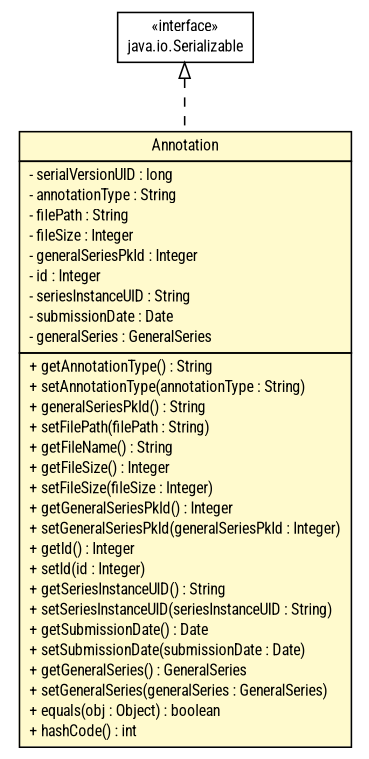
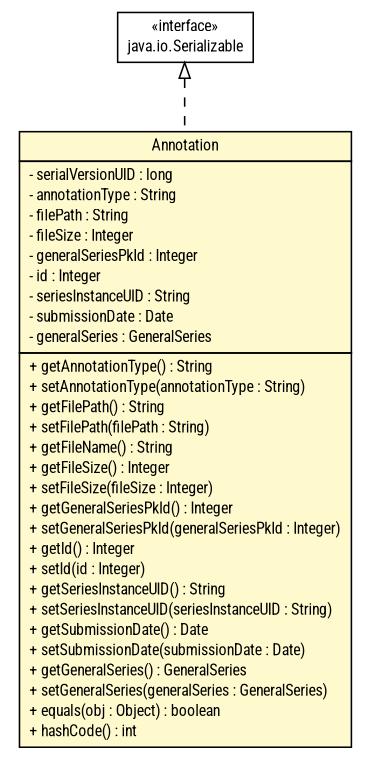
  digraph {
    fontname="Roboto Condensed"
    node [fontcolor=black fontname="Roboto Condensed" fontsize=10.0 shape=plaintext]
-   n1 [label=<<table border="0" cellborder="1" cellspacing="0" cellpadding="2" port="p" bgcolor="lemonChiffon" href="./Annotation.html"> 		<tr><td><table border="0" cellspacing="0" cellpadding="1"> 			<tr><td> Annotation </td></tr> 		</table></td></tr> 		<tr><td><table border="0" cellspacing="0" cellpadding="1"> 			<tr><td align="left"> - serialVersionUID : long </td></tr> 			<tr><td align="left"> - annotationType : String </td></tr> 			<tr><td align="left"> - filePath : String </td></tr> 			<tr><td align="left"> - fileSize : Integer </td></tr> 			<tr><td align="left"> - generalSeriesPkId : Integer </td></tr> 			<tr><td align="left"> - id : Integer </td></tr> 			<tr><td align="left"> - seriesInstanceUID : String </td></tr> 			<tr><td align="left"> - submissionDate : Date </td></tr> 			<tr><td align="left"> - generalSeries : GeneralSeries </td></tr> 		</table></td></tr> 		<tr><td><table border="0" cellspacing="0" cellpadding="1"> 			<tr><td align="left"> + getAnnotationType() : String </td></tr> 			<tr><td align="left"> + setAnnotationType(annotationType : String) </td></tr> 			<tr><td align="left"> + generalSeriesPkId() : String </td></tr> 			<tr><td align="left"> + setFilePath(filePath : String) </td></tr> 			<tr><td align="left"> + getFileName() : String </td></tr> 			<tr><td align="left"> + getFileSize() : Integer </td></tr> 			<tr><td align="left"> + setFileSize(fileSize : Integer) </td></tr> 			<tr><td align="left"> + getGeneralSeriesPkId() : Integer </td></tr> 			<tr><td align="left"> + setGeneralSeriesPkId(generalSeriesPkId : Integer) </td></tr> 			<tr><td align="left"> + getId() : Integer </td></tr> 			<tr><td align="left"> + setId(id : Integer) </td></tr> 			<tr><td align="left"> + getSeriesInstanceUID() : String </td></tr> 			<tr><td align="left"> + setSeriesInstanceUID(seriesInstanceUID : String) </td></tr> 			<tr><td align="left"> + getSubmissionDate() : Date </td></tr> 			<tr><td align="left"> + setSubmissionDate(submissionDate : Date) </td></tr> 			<tr><td align="left"> + getGeneralSeries() : GeneralSeries </td></tr> 			<tr><td align="left"> + setGeneralSeries(generalSeries : GeneralSeries) </td></tr> 			<tr><td align="left"> + equals(obj : Object) : boolean </td></tr> 			<tr><td align="left"> + hashCode() : int </td></tr> 		</table></td></tr> 		</table>>]
+   n1 [label=<<table border="0" cellborder="1" cellspacing="0" cellpadding="2" port="p" bgcolor="lemonChiffon" href="./Annotation.html"> 		<tr><td><table border="0" cellspacing="0" cellpadding="1"> 			<tr><td> Annotation </td></tr> 		</table></td></tr> 		<tr><td><table border="0" cellspacing="0" cellpadding="1"> 			<tr><td align="left"> - serialVersionUID : long </td></tr> 			<tr><td align="left"> - annotationType : String </td></tr> 			<tr><td align="left"> - filePath : String </td></tr> 			<tr><td align="left"> - fileSize : Integer </td></tr> 			<tr><td align="left"> - generalSeriesPkId : Integer </td></tr> 			<tr><td align="left"> - id : Integer </td></tr> 			<tr><td align="left"> - seriesInstanceUID : String </td></tr> 			<tr><td align="left"> - submissionDate : Date </td></tr> 			<tr><td align="left"> - generalSeries : GeneralSeries </td></tr> 		</table></td></tr> 		<tr><td><table border="0" cellspacing="0" cellpadding="1"> 			<tr><td align="left"> + getAnnotationType() : String </td></tr> 			<tr><td align="left"> + setAnnotationType(annotationType : String) </td></tr> 			<tr><td align="left"> + getFilePath() : String </td></tr> 			<tr><td align="left"> + setFilePath(filePath : String) </td></tr> 			<tr><td align="left"> + getFileName() : String </td></tr> 			<tr><td align="left"> + getFileSize() : Integer </td></tr> 			<tr><td align="left"> + setFileSize(fileSize : Integer) </td></tr> 			<tr><td align="left"> + getGeneralSeriesPkId() : Integer </td></tr> 			<tr><td align="left"> + setGeneralSeriesPkId(generalSeriesPkId : Integer) </td></tr> 			<tr><td align="left"> + getId() : Integer </td></tr> 			<tr><td align="left"> + setId(id : Integer) </td></tr> 			<tr><td align="left"> + getSeriesInstanceUID() : String </td></tr> 			<tr><td align="left"> + setSeriesInstanceUID(seriesInstanceUID : String) </td></tr> 			<tr><td align="left"> + getSubmissionDate() : Date </td></tr> 			<tr><td align="left"> + setSubmissionDate(submissionDate : Date) </td></tr> 			<tr><td align="left"> + getGeneralSeries() : GeneralSeries </td></tr> 			<tr><td align="left"> + setGeneralSeries(generalSeries : GeneralSeries) </td></tr> 			<tr><td align="left"> + equals(obj : Object) : boolean </td></tr> 			<tr><td align="left"> + hashCode() : int </td></tr> 		</table></td></tr> 		</table>>]
    n2 [label=<<table border="0" cellborder="1" cellspacing="0" cellpadding="2" port="p" href="http://java.sun.com/j2se/1.4.2/docs/api/java/io/Serializable.html"> 		<tr><td><table border="0" cellspacing="0" cellpadding="1"> 			<tr><td> &laquo;interface&raquo; </td></tr> 			<tr><td> java.io.Serializable </td></tr> 		</table></td></tr> 		</table>>]
    n2 -> n1 [arrowtail=empty dir=back fontname="Roboto Condensed" fontsize=10 headport=p labelfontname=Helvetica labelfontsize=10 style=dashed tailport=p]
  }
